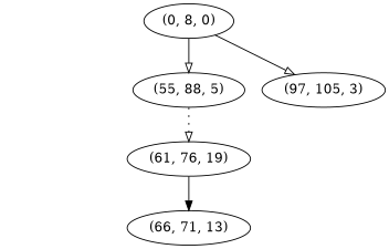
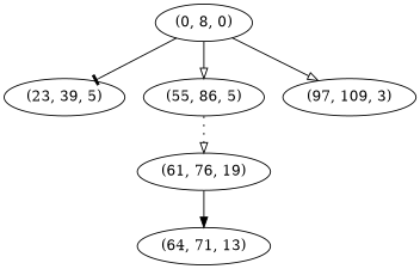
  digraph {
    edge [arrowhead=onormal style=solid]
    n1 [label="(0, 8, 0)"]
-   "(55, 86, 5)" [label="(55, 88, 5)"]
-   "(97, 109, 3)" [label="(97, 105, 3)"]
+   "(23, 39, 5)"
+   "(55, 86, 5)"
+   "(97, 109, 3)"
    n5 [label="(61, 76, 19)"]
-   "(66, 71, 13)"
+   "(66, 71, 13)" [label="(64, 71, 13)"]
+   n1 -> "(23, 39, 5)" [arrowhead=tee]
    n1 -> "(55, 86, 5)"
    n1 -> "(97, 109, 3)"
    "(55, 86, 5)" -> n5 [style=dotted]
    n5 -> "(66, 71, 13)" [arrowhead=normal]
  }
